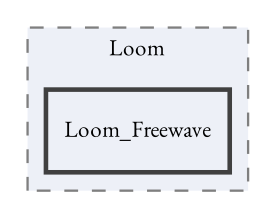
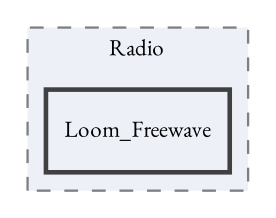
  digraph {
    compound=true
    fontname="EB Garamond"
    n1 [color=grey25 fillcolor="#edf0f7" fontname="EB Garamond" fontsize=10 label=Loom_Freewave shape=box style="filled,bold,"]
    subgraph cluster_1 {
      bgcolor="#edf0f7"
      fontsize=10
-     label=Loom
+     label=Radio
      pencolor=grey50
      style="filled,dashed,"
      n1
    }
  }
